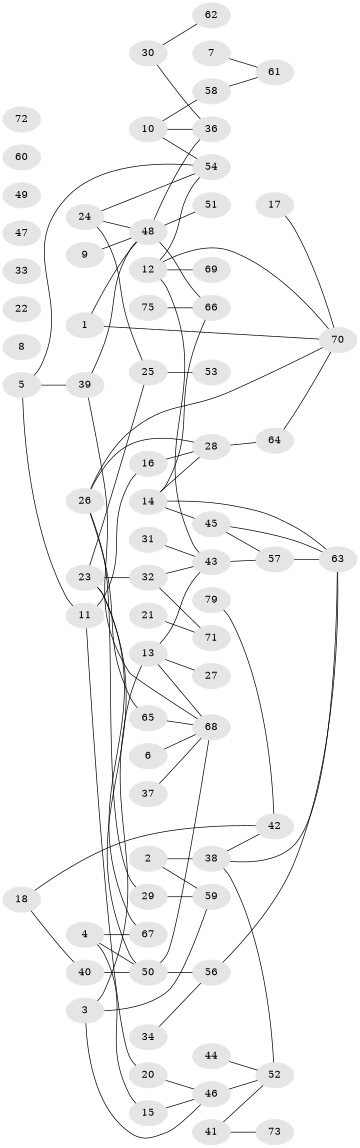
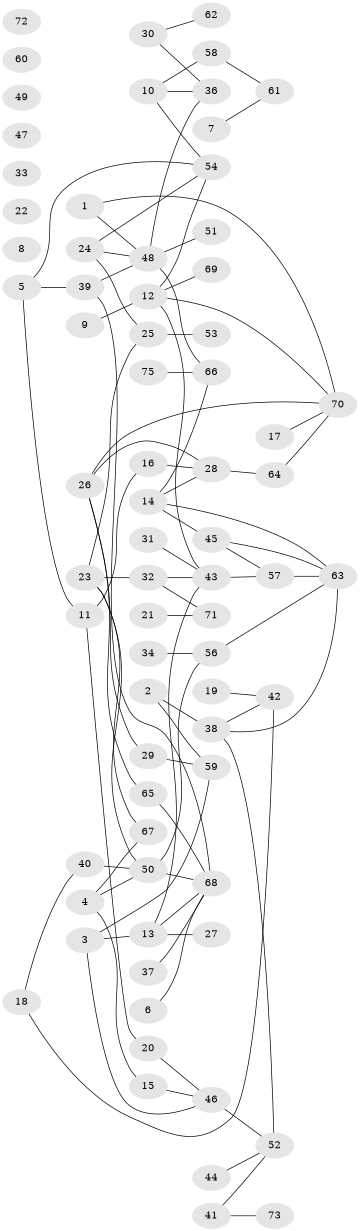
  graph {
    rankdir=LR
    node [color=gray90 style=filled]
    1
    48
    70
    36
    66
    51
    2
    38
    59
    63
    42
    52
    3
    13
    46
    68
    43
    27
    4
    15
    50
    67
    56
    5
    11
    39
    54
    16
    20
    6
    7
    61
    8
    9
    10
    58
    28
    12
    69
    57
    14
    45
    64
    17
    18
    40
-   19 [label=79]
+   19
    21
    71
    22
    23
    25
    32
    53
    24
    26
    29
    65
    30
    62
    31
    33
    34
    37
    41
    73
    44
    47
    49
    n70 [label=75]
    60
    72
    1 -- 48
    1 -- 70
    48 -- 36
    48 -- 66
    48 -- 51
    2 -- 38
    2 -- 59
    38 -- 63
    38 -- 42
    38 -- 52
    3 -- 59
    3 -- 13
    3 -- 46
    13 -- 68
    13 -- 43
    13 -- 27
    46 -- 52
    43 -- 57
    4 -- 15
    4 -- 50
    4 -- 67
    15 -- 46
    50 -- 68
    50 -- 56
    56 -- 63
    5 -- 11
    5 -- 39
    5 -- 54
    11 -- 16
    11 -- 20
    39 -- 48
    39 -- 68
    16 -- 28
    20 -- 46
    6 -- 68
    7 -- 61
-   9 -- 48
+   9 -- 12
    10 -- 36
    10 -- 54
    10 -- 58
    58 -- 61
    28 -- 64
    12 -- 70
    12 -- 43
    12 -- 54
    12 -- 69
    57 -- 63
    14 -- 66
    14 -- 63
    14 -- 28
    14 -- 45
    45 -- 63
    45 -- 57
    64 -- 70
    17 -- 70
    18 -- 42
    18 -- 40
    40 -- 50
    19 -- 42
    21 -- 71
    23 -- 50
    23 -- 67
    23 -- 25
    23 -- 32
    25 -- 53
    32 -- 43
    32 -- 71
    24 -- 48
    24 -- 54
    24 -- 25
    26 -- 70
    26 -- 28
    26 -- 29
    26 -- 65
    29 -- 59
    65 -- 68
    30 -- 36
    30 -- 62
    31 -- 43
    34 -- 56
    37 -- 68
    41 -- 52
    41 -- 73
    44 -- 52
    n70 -- 66
  }
